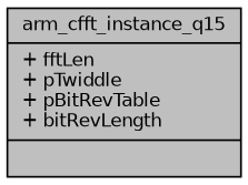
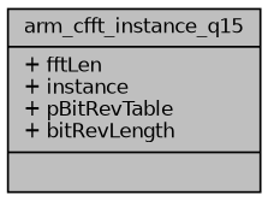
  digraph {
-   n1 [color=black fillcolor=grey75 fontcolor=black fontname=Helvetica fontsize=10 height=0.2 label="{arm_cfft_instance_q15\n|+ fftLen\l+ pTwiddle\l+ pBitRevTable\l+ bitRevLength\l|}" shape=record style=filled width=0.4]
+   n1 [color=black fillcolor=grey75 fontcolor=black fontname=Helvetica fontsize=10 height=0.2 label="{arm_cfft_instance_q15\n|+ fftLen\l+ instance\l+ pBitRevTable\l+ bitRevLength\l|}" shape=record style=filled width=0.4]
  }
